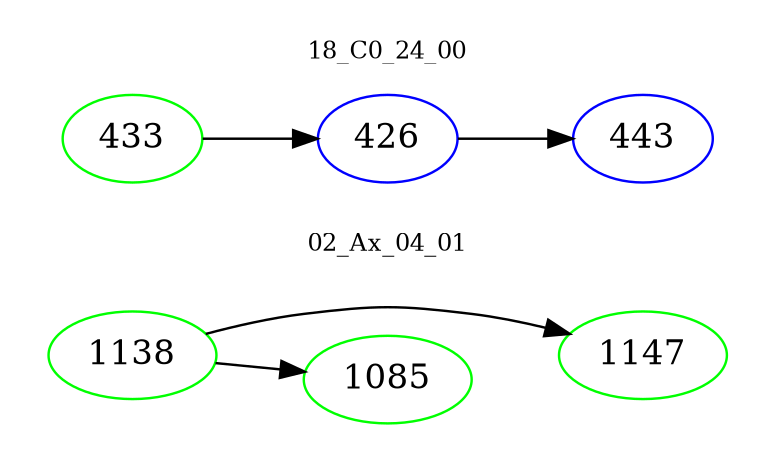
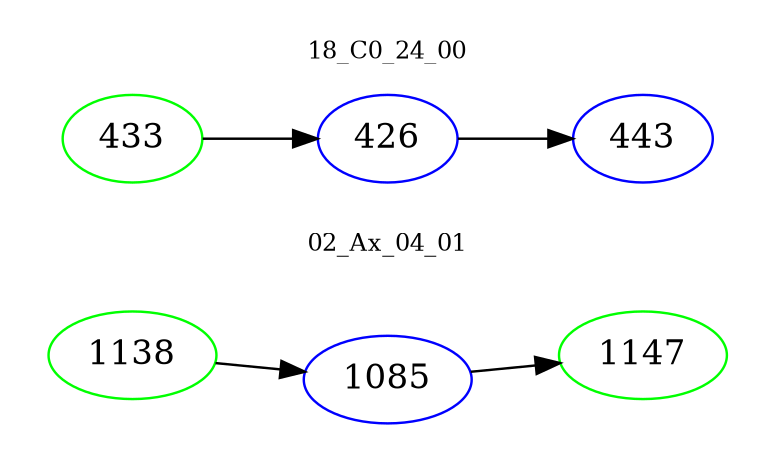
  digraph {
    rankdir=LR
    node [color=green]
    edge [color=black]
    n1 [label=1138]
-   n2 [label=1085]
+   n2 [color=blue label=1085]
    n3 [label=1147]
    n4 [label=433]
    n5 [color=blue label=426]
    n6 [color=blue label=443]
    subgraph cluster_1 {
      color=white
      fontsize=10
      label="02_Ax_04_01"
      n1
      n2
      n3
    }
    subgraph cluster_2 {
      color=white
      fontsize=10
      label="18_C0_24_00"
      n4
      n5
      n6
    }
    n1 -> n2
-   n1 -> n3
+   n2 -> n3
    n4 -> n5
    n5 -> n6
  }
